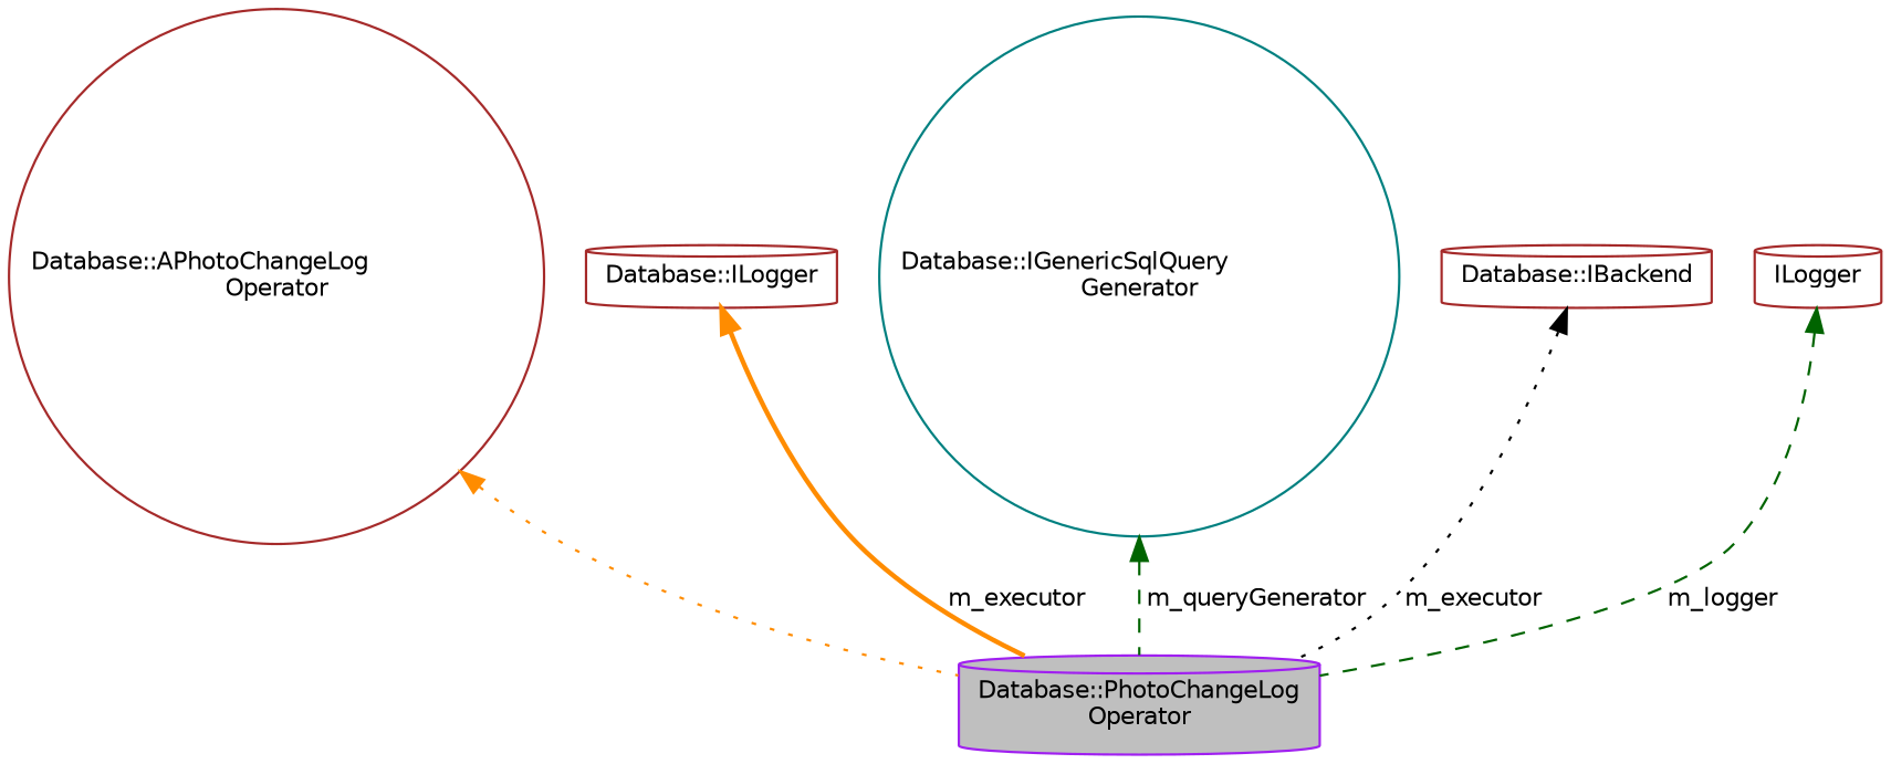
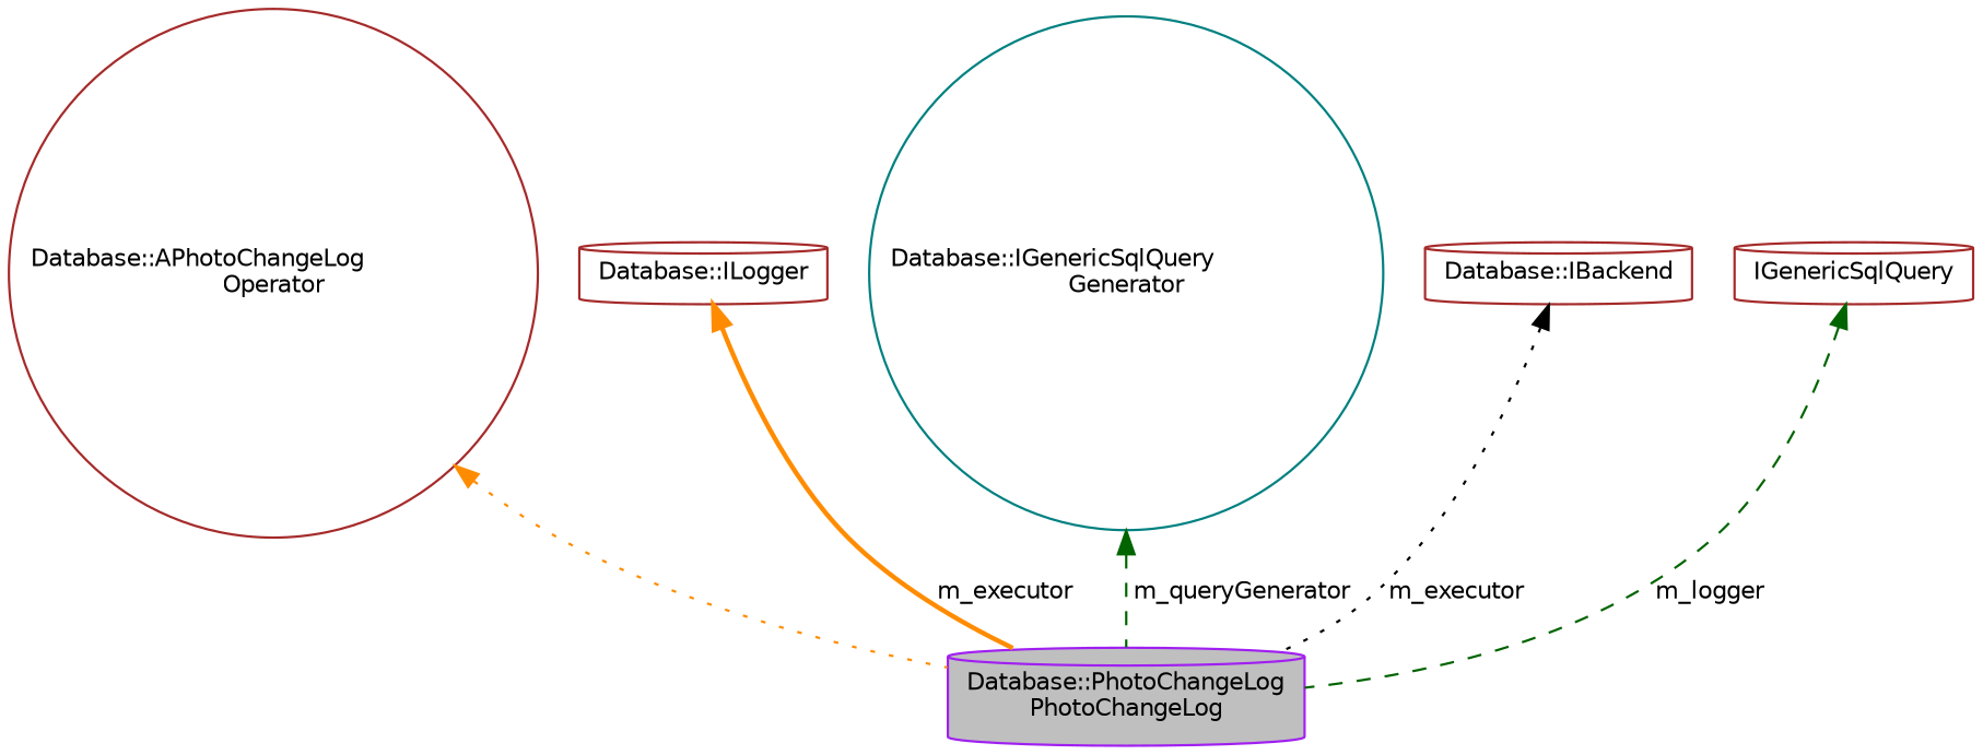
  digraph {
    rankdir=TB
    node [color=brown fillcolor=white fontname=Helvetica fontsize=10 shape=cylinder style=filled]
    edge [color=darkorange dir=back fontname=Helvetica fontsize=10 labelfontname=Helvetica labelfontsize=10 style=dotted]
-   n1 [color=purple fillcolor=grey75 fontcolor=black height=0.2 label="Database::PhotoChangeLog\lOperator" width=0.4]
+   n1 [color=purple fillcolor=grey75 fontcolor=black height=0.2 label="Database::PhotoChangeLog\lPhotoChangeLog" width=0.4]
    n2 [height=0.2 label="Database::APhotoChangeLog\lOperator" shape=circle width=0.4]
    n3 [height=0.2 label="Database::ILogger" width=0.4]
    n4 [color=teal height=0.2 label="Database::IGenericSqlQuery\lGenerator" shape=circle width=0.4]
    n5 [height=0.2 label="Database::IBackend" width=0.4]
-   n6 [height=0.2 label=ILogger width=0.4]
+   n6 [height=0.2 label=IGenericSqlQuery width=0.4]
    n2 -> n1
    n3 -> n1 [label=" m_executor" style=bold]
    n4 -> n1 [color=darkgreen label=" m_queryGenerator" style=dashed]
    n5 -> n1 [color=black label=" m_executor"]
    n6 -> n1 [color=darkgreen label=" m_logger" style=dashed]
  }
